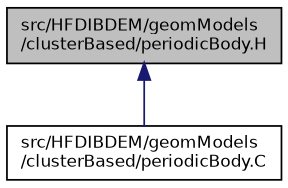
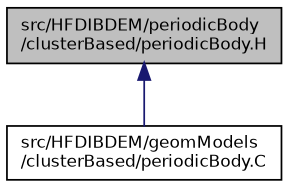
  digraph {
    node [color=black fontname=Helvetica fontsize=10 shape=record style=filled]
-   n1 [fillcolor=grey75 fontcolor=black height=0.2 label="src/HFDIBDEM/geomModels\l/clusterBased/periodicBody.H" width=0.4]
+   n1 [fillcolor=grey75 fontcolor=black height=0.2 label="src/HFDIBDEM/periodicBody\l/clusterBased/periodicBody.H" width=0.4]
    n2 [fillcolor=white height=0.2 label="src/HFDIBDEM/geomModels\l/clusterBased/periodicBody.C" width=0.4]
    n1 -> n2 [color=midnightblue dir=back fontname=Helvetica fontsize=10 labelfontname=Helvetica labelfontsize=10 style=solid]
  }
